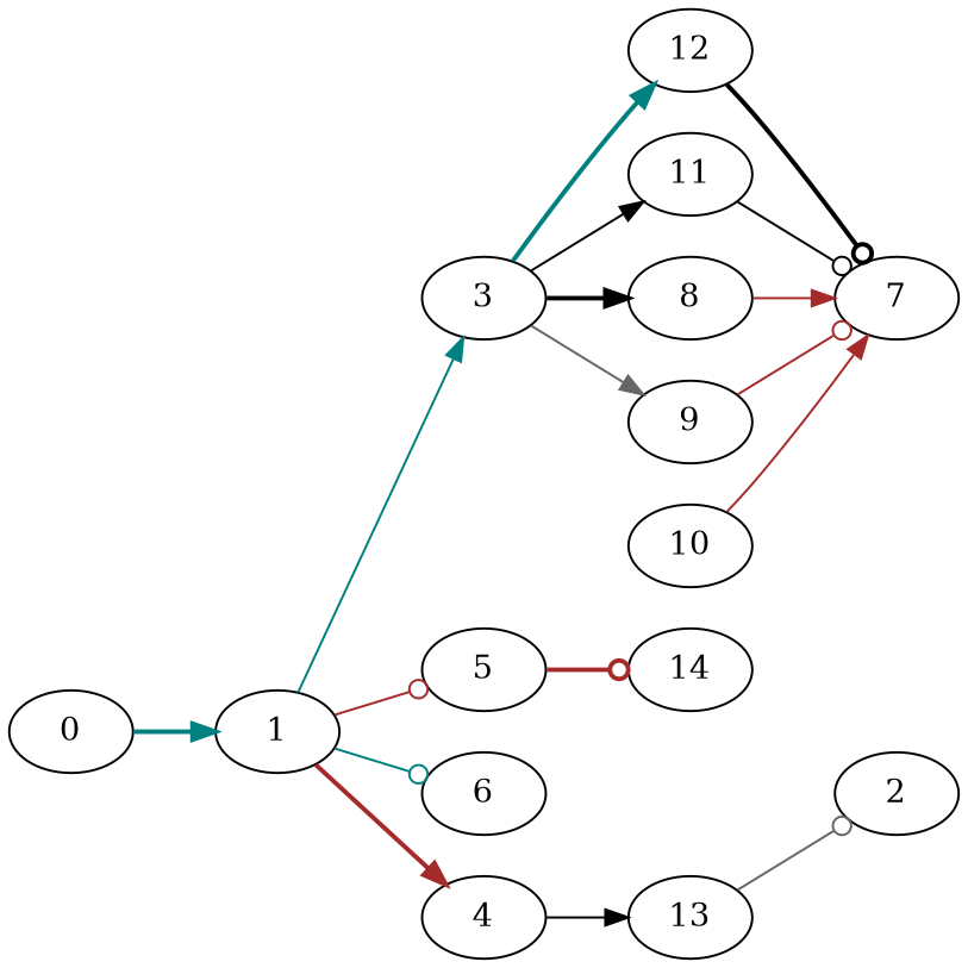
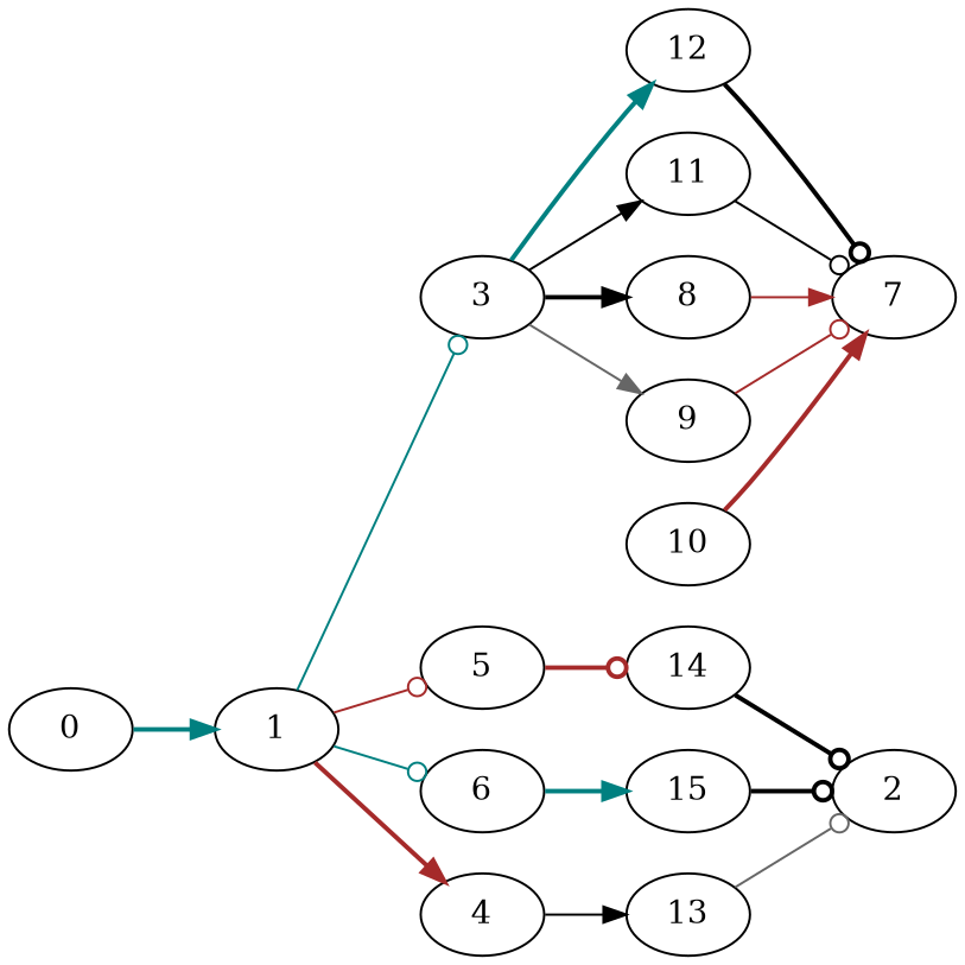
  digraph {
    "Duplicate states"=0
    GraphType=S_P
    "Max states in OPEN"=0
    Modes="120000ms; topo-ordered tasks, ; Pruning: task equivalence, fixed order ready list, ; F-value: ; Optimisation: best schedule length (SL) optimisation on equal, "
    NumberOfTasks=16
    "Pruned using list schedule length"=1183014
    "States removed from OPEN"=0
    TargetSystem="Homogeneous-2"
    "Time to schedule (ms)"=2446
    "Total idle time"=111
    "Total schedule length"=745
    "Total sequential time"=1329
    "Total states created"=4195982
    rankdir=LR
    node [Processor=0 Weight=93]
    edge [Weight=8 arrowhead=normal color=black style=solid]
    0 ["Finish time"=31 "Start time"=0 Weight=31]
    1 ["Finish time"=108 "Start time"=31 Weight=77]
    3 ["Finish time"=139 "Start time"=108 Weight=31]
    5 ["Finish time"=463 "Start time"=355 Weight=108]
    6 ["Finish time"=216 "Start time"=139 Weight=77]
    4 ["Finish time"=204 Processor=1 "Start time"=111]
    12 ["Finish time"=606 Processor=1 "Start time"=451 Weight=155]
    11 ["Finish time"=451 Processor=1 "Start time"=296 Weight=155]
    8 ["Finish time"=355 "Start time"=262]
    9 ["Finish time"=250 Processor=1 "Start time"=204 Weight=46]
    14 ["Finish time"=602 "Start time"=463 Weight=139]
+   15 ["Finish time"=695 "Start time"=602]
    13 ["Finish time"=262 "Start time"=216 Weight=46]
    7 ["Finish time"=699 Processor=1 "Start time"=606]
    10 ["Finish time"=296 Processor=1 "Start time"=250 Weight=46]
    2 ["Finish time"=745 Processor=1 "Start time"=699 Weight=46]
    0 -> 1 [color=teal style=bold]
-   1 -> 3 [Weight=6 color=teal]
+   1 -> 3 [Weight=6 arrowhead=odot color=teal]
    1 -> 5 [arrowhead=odot color=brown]
    1 -> 6 [Weight=4 arrowhead=odot color=teal]
    1 -> 4 [Weight=3 color=brown style=bold]
    3 -> 12 [Weight=9 color=teal style=bold]
    3 -> 11 [Weight=6]
    3 -> 8 [Weight=4 style=bold]
    3 -> 9 [Weight=7 color=gray40]
    5 -> 14 [Weight=2 arrowhead=odot color=brown style=bold]
+   6 -> 15 [Weight=5 color=teal style=bold]
    4 -> 13 [Weight=2]
    12 -> 7 [arrowhead=odot style=bold]
    11 -> 7 [Weight=6 arrowhead=odot]
    8 -> 7 [Weight=7 color=brown]
    9 -> 7 [Weight=2 arrowhead=odot color=brown]
+   14 -> 2 [Weight=9 arrowhead=odot style=bold]
+   15 -> 2 [Weight=3 arrowhead=odot style=bold]
    13 -> 2 [arrowhead=odot color=gray40]
-   10 -> 7 [Weight=10 color=brown]
+   10 -> 7 [Weight=10 color=brown style=bold]
  }
